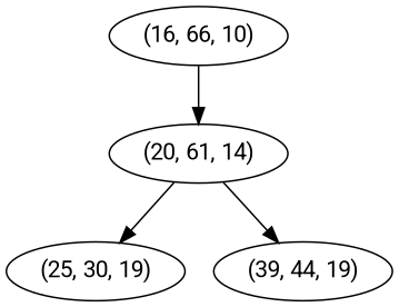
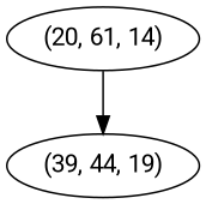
  digraph {
    fontname=Roboto
    node [fontname=Roboto]
    edge [fontname=Roboto]
-   "(16, 66, 10)"
    "(20, 61, 14)"
-   "(25, 30, 19)"
    n4 [label="(39, 44, 19)"]
-   "(16, 66, 10)" -> "(20, 61, 14)"
-   "(20, 61, 14)" -> "(25, 30, 19)"
    "(20, 61, 14)" -> n4
  }
